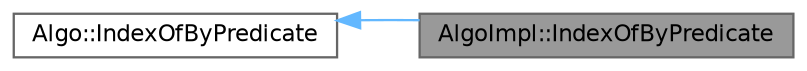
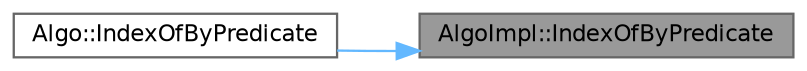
  digraph {
    rankdir=RL
    node [fontname=Helvetica fontsize=10 shape=box style=filled]
    n1 [color=gray40 fillcolor=grey60 fontcolor=black height=0.2 label="AlgoImpl::IndexOfByPredicate" width=0.4]
    n2 [color=grey40 fillcolor=white height=0.2 label="Algo::IndexOfByPredicate" width=0.4]
-   n2 -> n1 [color=steelblue1 dir=back fontname=Helvetica fontsize=10 labelfontname=Helvetica labelfontsize=10 style=solid]
+   n1 -> n2 [color=steelblue1 dir=back fontname=Helvetica fontsize=10 labelfontname=Helvetica labelfontsize=10 style=solid]
  }
